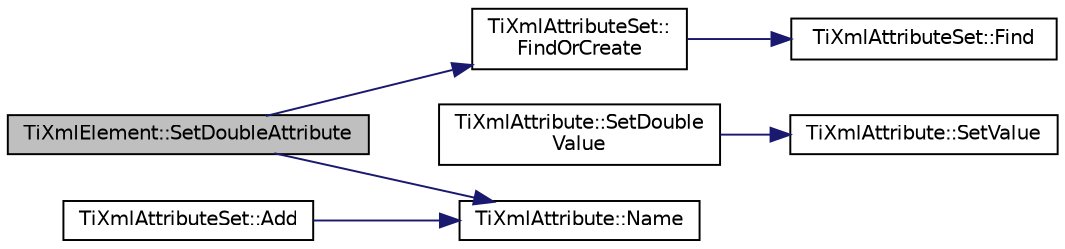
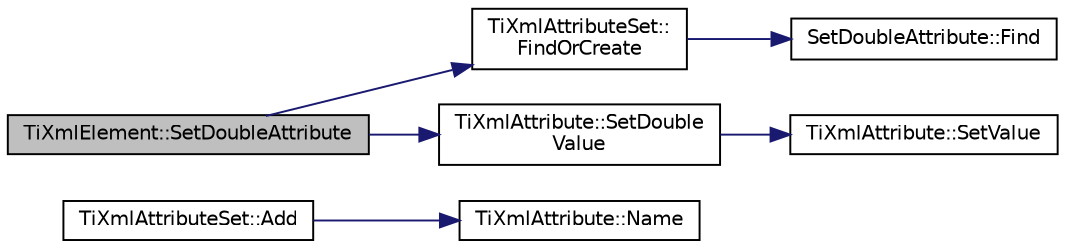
  digraph {
    rankdir=LR
    node [color=black fillcolor=white fontname=Helvetica fontsize=10 shape=record style=filled]
    edge [color=midnightblue fontname=Helvetica fontsize=10 labelfontname=Helvetica labelfontsize=10 style=solid]
    n1 [fillcolor=grey75 fontcolor=black height=0.2 label="TiXmlElement::SetDoubleAttribute" width=0.4]
    n2 [height=0.2 label="TiXmlAttributeSet::\lFindOrCreate" width=0.4]
    n3 [height=0.2 label="TiXmlAttribute::SetDouble\lValue" width=0.4]
-   n4 [height=0.2 label="TiXmlAttributeSet::Find" width=0.4]
+   n4 [height=0.2 label="SetDoubleAttribute::Find" width=0.4]
    n5 [height=0.2 label="TiXmlAttribute::SetValue" width=0.4]
    n6 [height=0.2 label="TiXmlAttributeSet::Add" width=0.4]
    n7 [height=0.2 label="TiXmlAttribute::Name" width=0.4]
    n1 -> n2
-   n1 -> n7
+   n1 -> n3
    n2 -> n4
    n3 -> n5
    n6 -> n7
  }
